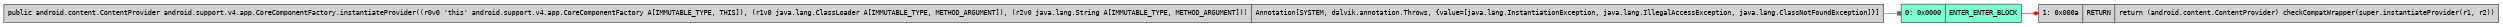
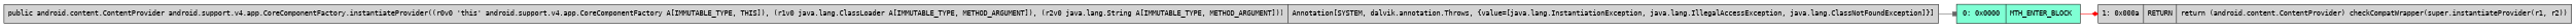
  digraph {
    rankdir=LR
    fontname="DejaVu Sans Mono"
    node [shape=record style=filled fillcolor=lightgrey fontname="DejaVu Sans Mono"]
    edge [style=solid fontname="DejaVu Sans Mono"]
-   n1 [label="{0\:\ 0x0000|ENTER_ENTER_BLOCK\l}" fillcolor=aquamarine]
+   n1 [label="{0\:\ 0x0000|MTH_ENTER_BLOCK\l}" fillcolor=aquamarine]
    n2 [label="{1\:\ 0x000a|RETURN\l|return (android.content.ContentProvider) checkCompatWrapper(super.instantiateProvider(r1, r2))\l}"]
    n3 [label="{public android.content.ContentProvider android.support.v4.app.CoreComponentFactory.instantiateProvider((r0v0 'this' android.support.v4.app.CoreComponentFactory A[IMMUTABLE_TYPE, THIS]), (r1v0 java.lang.ClassLoader A[IMMUTABLE_TYPE, METHOD_ARGUMENT]), (r2v0 java.lang.String A[IMMUTABLE_TYPE, METHOD_ARGUMENT]))  | Annotation[SYSTEM, dalvik.annotation.Throws, \{value=[java.lang.InstantiationException, java.lang.IllegalAccessException, java.lang.ClassNotFoundException]\}]\l}"]
    n1 -> n2 [color=red arrowhead=diamond]
    n3 -> n1 [color=gray40 arrowhead=box]
  }
